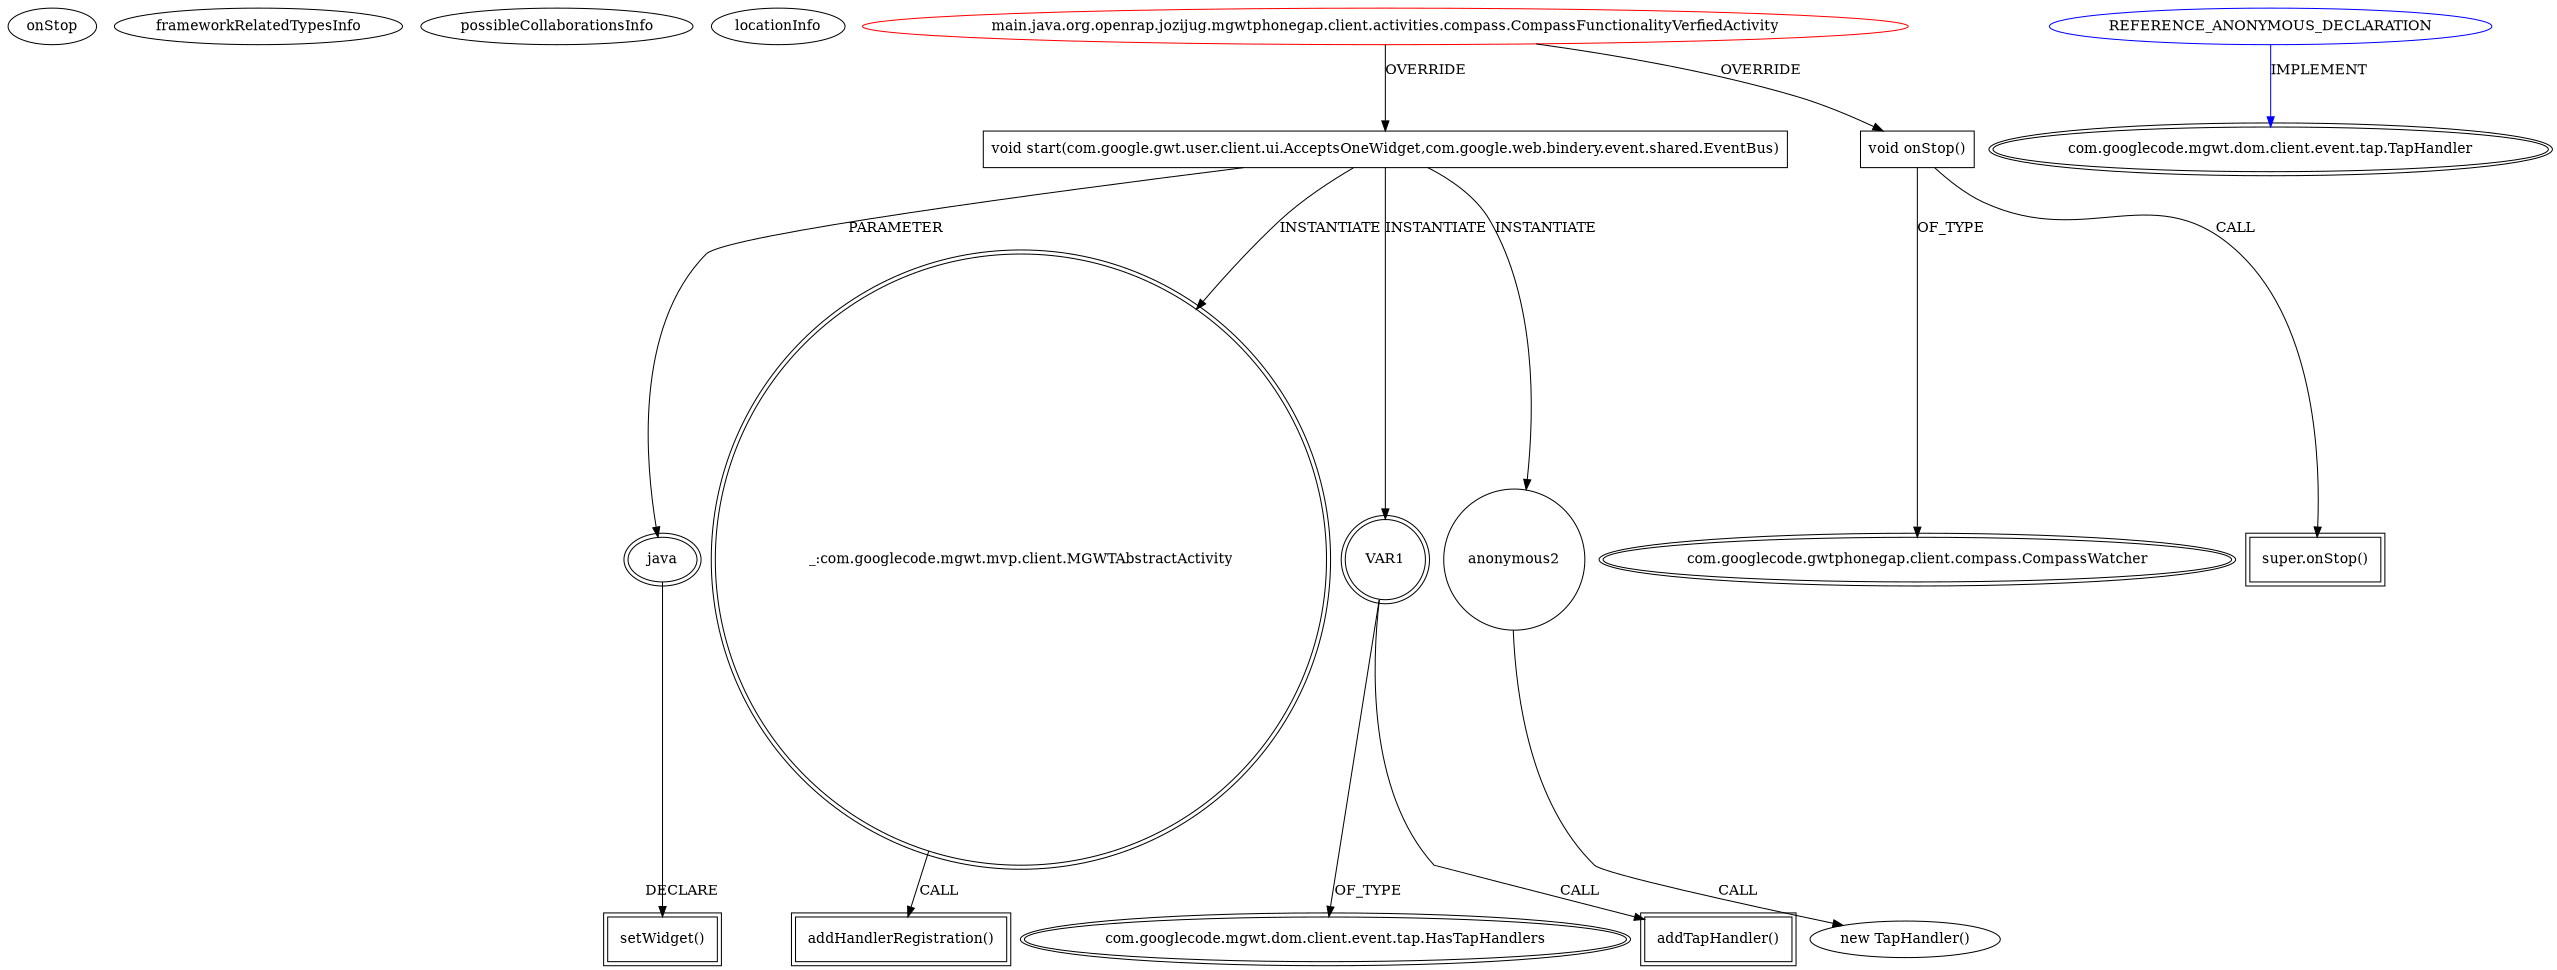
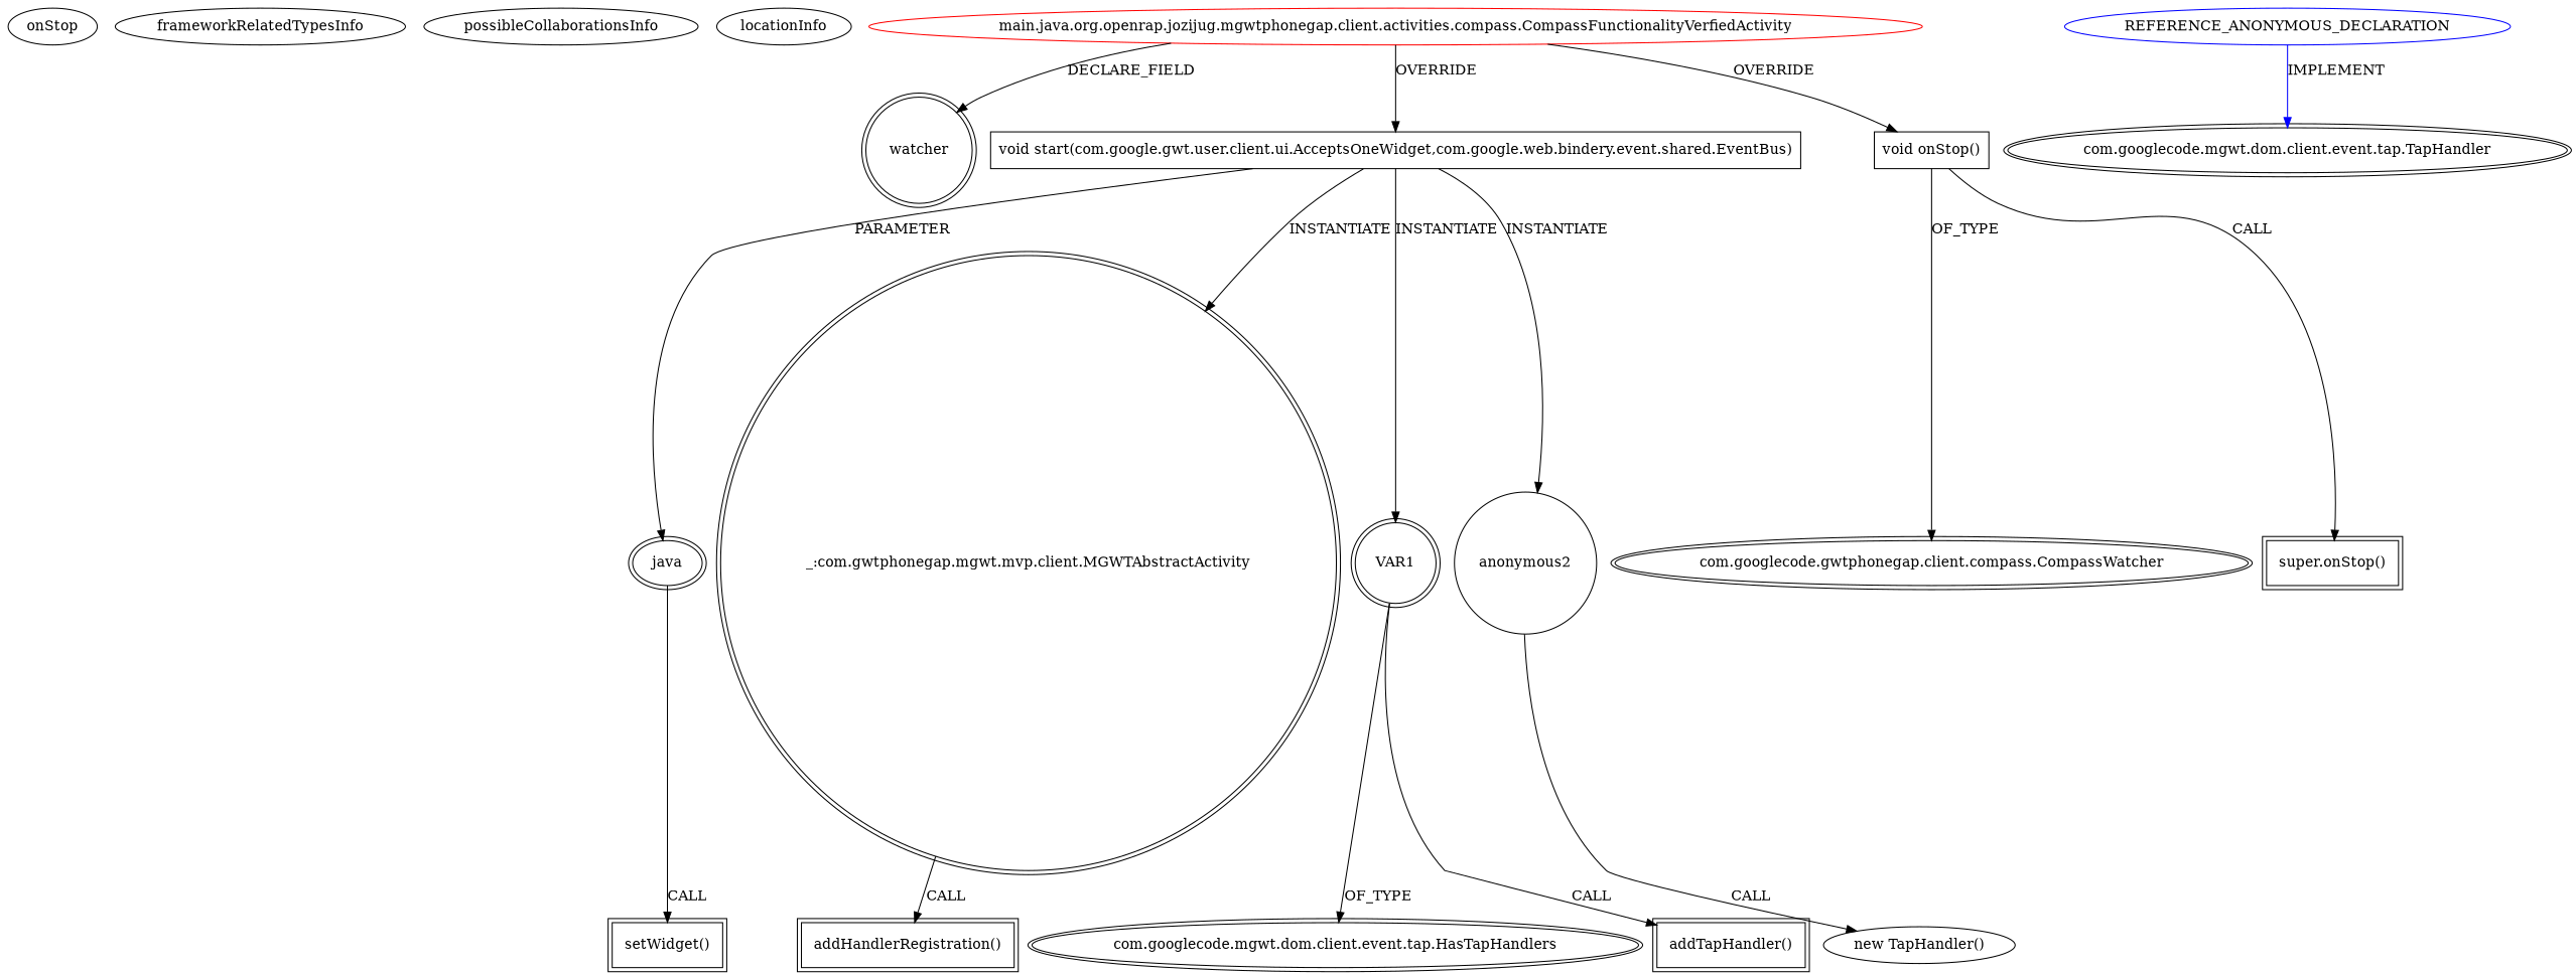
  digraph {
    fontname="DejaVu Serif"
    node [fontname="DejaVu Serif" isFrameworkType=true peripheries=2]
    edge [fontname="DejaVu Serif"]
    n1 [category=extension_graph graphId=4390 isAnonymous=false label=onStop possibleRelation=true isFrameworkType="" peripheries=""]
    frameworkRelatedTypesInfo [0="com.googlecode.mgwt.mvp.client.MGWTAbstractActivity" isFrameworkType="" peripheries=""]
    possibleCollaborationsInfo [0="4390~OVERRIDING_METHOD_DECLARATION-INSTANTIATION-~com.googlecode.mgwt.mvp.client.MGWTAbstractActivity ~com.googlecode.mgwt.dom.client.event.tap.TapHandler ~false~true" isFrameworkType="" peripheries=""]
    locationInfo [contextSignature=CompassFunctionalityVerfiedActivity filePath="/rjdkolb-jozijug_phonegapdemo/jozijug_phonegapdemo-master/src/main/java/org/openrap/jozijug/mgwtphonegap/client/activities/compass/CompassFunctionalityVerfiedActivity.java" graphId=4390 projectName="rjdkolb-jozijug_phonegapdemo" isFrameworkType="" peripheries=""]
    n5 [color=red isFrameworkType=false label="main.java.org.openrap.jozijug.mgwtphonegap.client.activities.compass.CompassFunctionalityVerfiedActivity" vertexType=ROOT_CLIENT_CLASS_DECLARATION peripheries=""]
+   n6 [label=watcher shape=circle vertexType=FIELD_DECLARATION]
    n7 [isFrameworkType=false label="void start(com.google.gwt.user.client.ui.AcceptsOneWidget,com.google.web.bindery.event.shared.EventBus)" shape=box vertexType=OVERRIDING_METHOD_DECLARATION peripheries=""]
    n8 [isFrameworkType=false label="void onStop()" shape=box vertexType=OVERRIDING_METHOD_DECLARATION peripheries=""]
    n9 [label=java vertexType=PARAMETER_DECLARATION]
-   n10 [label="_:com.googlecode.mgwt.mvp.client.MGWTAbstractActivity" shape=circle vertexType=VARIABLE_EXPRESION]
+   n10 [label="_:com.gwtphonegap.mgwt.mvp.client.MGWTAbstractActivity" shape=circle vertexType=VARIABLE_EXPRESION]
    n11 [label=VAR1 shape=circle vertexType=VARIABLE_EXPRESION]
    n12 [isFrameworkType=false label=anonymous2 shape=circle vertexType=VARIABLE_EXPRESION peripheries=""]
    n13 [label="com.googlecode.gwtphonegap.client.compass.CompassWatcher" vertexType=FRAMEWORK_INTERFACE_TYPE]
    n14 [label="super.onStop()" shape=box vertexType=SUPER_CALL]
    n15 [label="setWidget()" shape=box vertexType=INSIDE_CALL]
    n16 [label="addHandlerRegistration()" shape=box vertexType=INSIDE_CALL]
    n17 [label="com.googlecode.mgwt.dom.client.event.tap.HasTapHandlers" vertexType=FRAMEWORK_INTERFACE_TYPE]
    n18 [label="addTapHandler()" shape=box vertexType=INSIDE_CALL]
    n19 [isFrameworkType=false label="new TapHandler()" vertexType=CONSTRUCTOR_CALL peripheries=""]
    n20 [color=blue isFrameworkType=false label=REFERENCE_ANONYMOUS_DECLARATION vertexType=REFERENCE_ANONYMOUS_DECLARATION peripheries=""]
    n21 [label="com.googlecode.mgwt.dom.client.event.tap.TapHandler" vertexType=FRAMEWORK_INTERFACE_TYPE]
+   n5 -> n6 [label=DECLARE_FIELD]
    n5 -> n7 [label=OVERRIDE]
    n5 -> n8 [label=OVERRIDE]
    n7 -> n9 [label=PARAMETER]
    n7 -> n10 [label=INSTANTIATE]
    n7 -> n11 [label=INSTANTIATE]
    n7 -> n12 [label=INSTANTIATE]
    n8 -> n13 [label=OF_TYPE]
    n8 -> n14 [label=CALL]
-   n9 -> n15 [label=DECLARE]
+   n9 -> n15 [label=CALL]
    n10 -> n16 [label=CALL]
    n11 -> n17 [label=OF_TYPE]
    n11 -> n18 [label=CALL]
    n12 -> n19 [label=CALL]
    n20 -> n21 [color=blue label=IMPLEMENT]
  }
